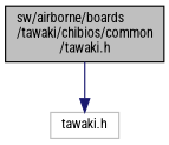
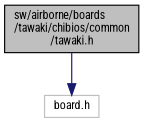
  digraph {
    fontname="Roboto Condensed"
    node [fontname="Roboto Condensed" fontsize=10 shape=record style=filled]
    n1 [color=black fillcolor=grey75 fontcolor=black height=0.2 label="sw/airborne/boards\l/tawaki/chibios/common\l/tawaki.h" width=0.4]
-   n2 [color=grey75 fillcolor=white height=0.2 label="tawaki.h" width=0.4]
+   n2 [color=grey75 fillcolor=white height=0.2 label="board.h" width=0.4]
    n1 -> n2 [color=midnightblue fontname="Roboto Condensed" fontsize=10 labelfontname=FreeSans labelfontsize=10 style=solid]
  }
